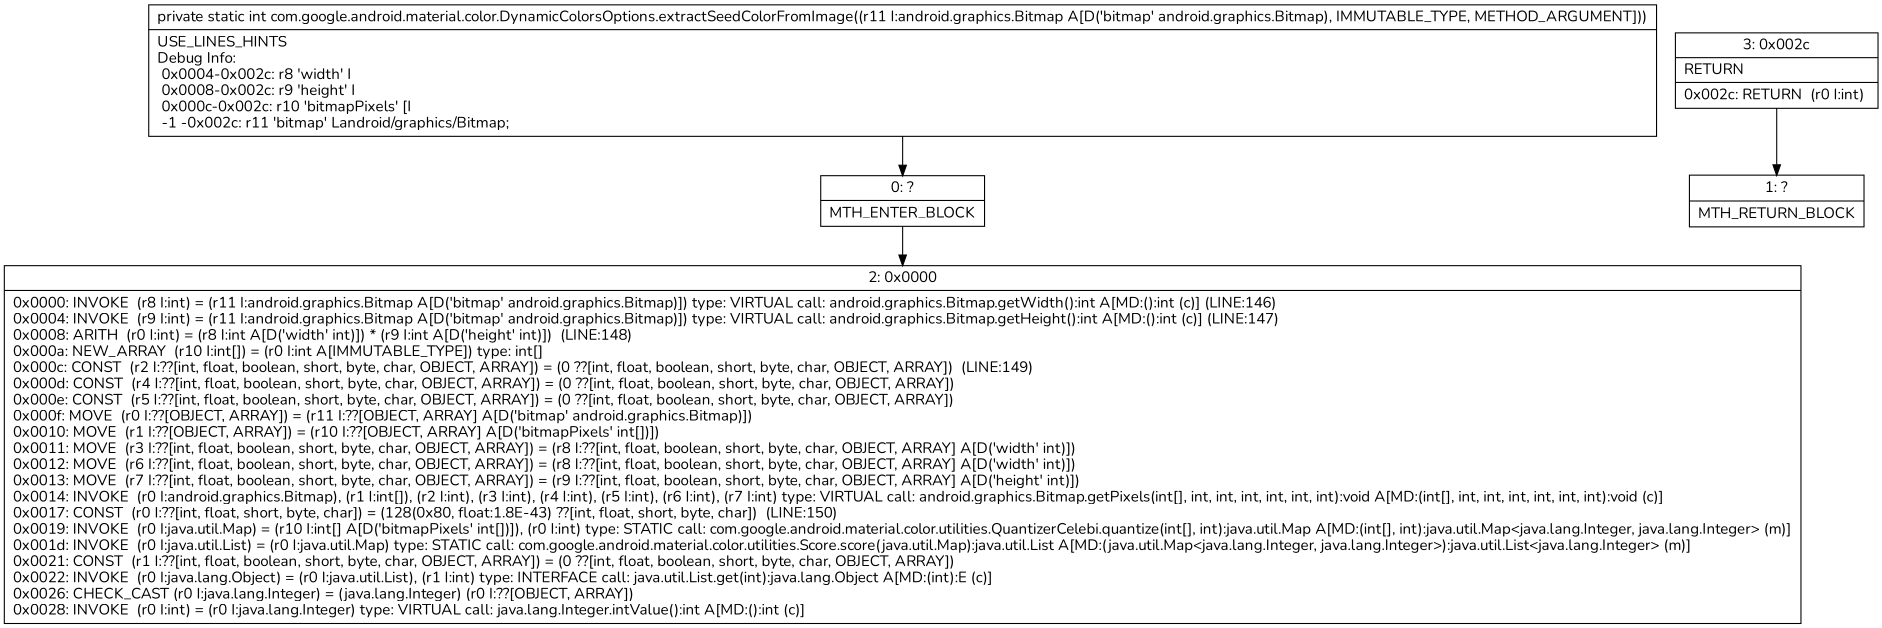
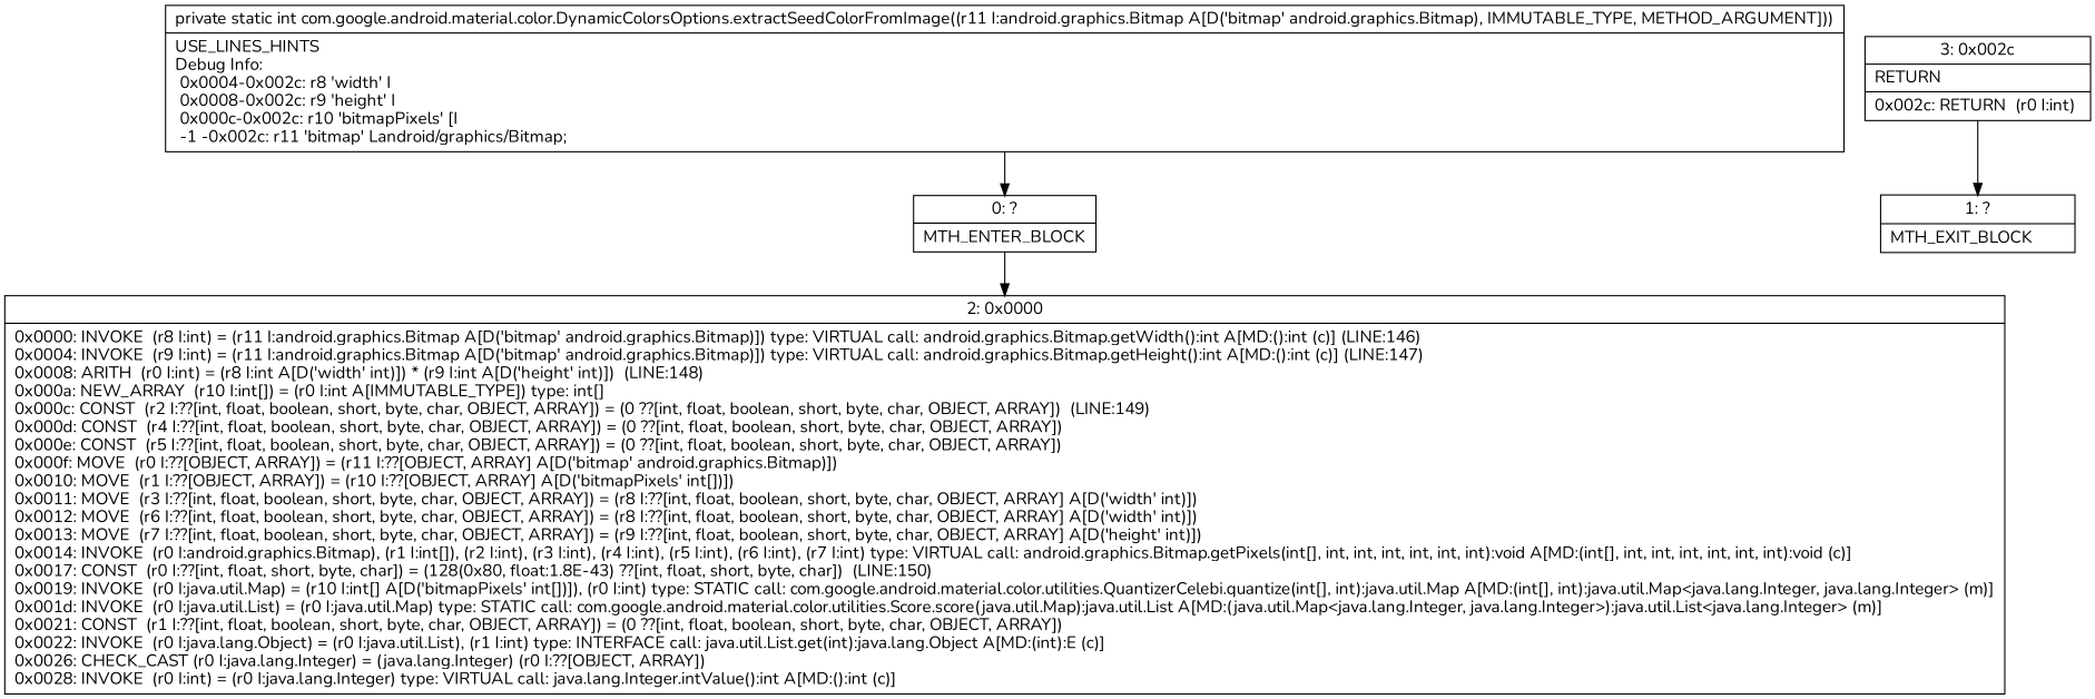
  digraph {
    fontname=Nunito
    node [fontname=Nunito shape=record]
    edge [fontname=Nunito]
    n1 [label="{0\:\ ?|MTH_ENTER_BLOCK\l}"]
    n2 [label="{2\:\ 0x0000|0x0000: INVOKE  (r8 I:int) = (r11 I:android.graphics.Bitmap A[D('bitmap' android.graphics.Bitmap)]) type: VIRTUAL call: android.graphics.Bitmap.getWidth():int A[MD:():int (c)] (LINE:146)\l0x0004: INVOKE  (r9 I:int) = (r11 I:android.graphics.Bitmap A[D('bitmap' android.graphics.Bitmap)]) type: VIRTUAL call: android.graphics.Bitmap.getHeight():int A[MD:():int (c)] (LINE:147)\l0x0008: ARITH  (r0 I:int) = (r8 I:int A[D('width' int)]) * (r9 I:int A[D('height' int)])  (LINE:148)\l0x000a: NEW_ARRAY  (r10 I:int[]) = (r0 I:int A[IMMUTABLE_TYPE]) type: int[] \l0x000c: CONST  (r2 I:??[int, float, boolean, short, byte, char, OBJECT, ARRAY]) = (0 ??[int, float, boolean, short, byte, char, OBJECT, ARRAY])  (LINE:149)\l0x000d: CONST  (r4 I:??[int, float, boolean, short, byte, char, OBJECT, ARRAY]) = (0 ??[int, float, boolean, short, byte, char, OBJECT, ARRAY]) \l0x000e: CONST  (r5 I:??[int, float, boolean, short, byte, char, OBJECT, ARRAY]) = (0 ??[int, float, boolean, short, byte, char, OBJECT, ARRAY]) \l0x000f: MOVE  (r0 I:??[OBJECT, ARRAY]) = (r11 I:??[OBJECT, ARRAY] A[D('bitmap' android.graphics.Bitmap)]) \l0x0010: MOVE  (r1 I:??[OBJECT, ARRAY]) = (r10 I:??[OBJECT, ARRAY] A[D('bitmapPixels' int[])]) \l0x0011: MOVE  (r3 I:??[int, float, boolean, short, byte, char, OBJECT, ARRAY]) = (r8 I:??[int, float, boolean, short, byte, char, OBJECT, ARRAY] A[D('width' int)]) \l0x0012: MOVE  (r6 I:??[int, float, boolean, short, byte, char, OBJECT, ARRAY]) = (r8 I:??[int, float, boolean, short, byte, char, OBJECT, ARRAY] A[D('width' int)]) \l0x0013: MOVE  (r7 I:??[int, float, boolean, short, byte, char, OBJECT, ARRAY]) = (r9 I:??[int, float, boolean, short, byte, char, OBJECT, ARRAY] A[D('height' int)]) \l0x0014: INVOKE  (r0 I:android.graphics.Bitmap), (r1 I:int[]), (r2 I:int), (r3 I:int), (r4 I:int), (r5 I:int), (r6 I:int), (r7 I:int) type: VIRTUAL call: android.graphics.Bitmap.getPixels(int[], int, int, int, int, int, int):void A[MD:(int[], int, int, int, int, int, int):void (c)]\l0x0017: CONST  (r0 I:??[int, float, short, byte, char]) = (128(0x80, float:1.8E\-43) ??[int, float, short, byte, char])  (LINE:150)\l0x0019: INVOKE  (r0 I:java.util.Map) = (r10 I:int[] A[D('bitmapPixels' int[])]), (r0 I:int) type: STATIC call: com.google.android.material.color.utilities.QuantizerCelebi.quantize(int[], int):java.util.Map A[MD:(int[], int):java.util.Map\<java.lang.Integer, java.lang.Integer\> (m)]\l0x001d: INVOKE  (r0 I:java.util.List) = (r0 I:java.util.Map) type: STATIC call: com.google.android.material.color.utilities.Score.score(java.util.Map):java.util.List A[MD:(java.util.Map\<java.lang.Integer, java.lang.Integer\>):java.util.List\<java.lang.Integer\> (m)]\l0x0021: CONST  (r1 I:??[int, float, boolean, short, byte, char, OBJECT, ARRAY]) = (0 ??[int, float, boolean, short, byte, char, OBJECT, ARRAY]) \l0x0022: INVOKE  (r0 I:java.lang.Object) = (r0 I:java.util.List), (r1 I:int) type: INTERFACE call: java.util.List.get(int):java.lang.Object A[MD:(int):E (c)]\l0x0026: CHECK_CAST (r0 I:java.lang.Integer) = (java.lang.Integer) (r0 I:??[OBJECT, ARRAY]) \l0x0028: INVOKE  (r0 I:int) = (r0 I:java.lang.Integer) type: VIRTUAL call: java.lang.Integer.intValue():int A[MD:():int (c)]\l}"]
    n3 [label="{3\:\ 0x002c|RETURN\l|0x002c: RETURN  (r0 I:int) \l}"]
-   n4 [label="{1\:\ ?|MTH_RETURN_BLOCK\l}"]
+   n4 [label="{1\:\ ?|MTH_EXIT_BLOCK\l}"]
    n5 [label="{private static int com.google.android.material.color.DynamicColorsOptions.extractSeedColorFromImage((r11 I:android.graphics.Bitmap A[D('bitmap' android.graphics.Bitmap), IMMUTABLE_TYPE, METHOD_ARGUMENT]))  | USE_LINES_HINTS\lDebug Info:\l  0x0004\-0x002c: r8 'width' I\l  0x0008\-0x002c: r9 'height' I\l  0x000c\-0x002c: r10 'bitmapPixels' [I\l  \-1 \-0x002c: r11 'bitmap' Landroid\/graphics\/Bitmap;\l}"]
    n1 -> n2
    n3 -> n4
    n5 -> n1
  }
